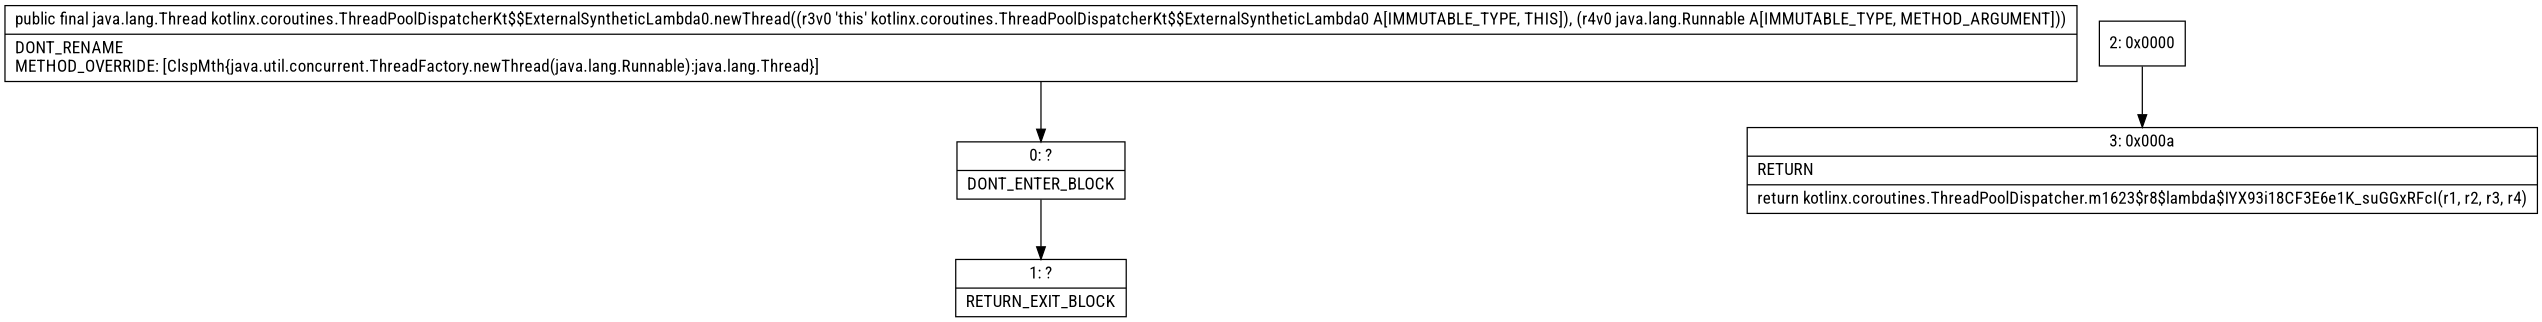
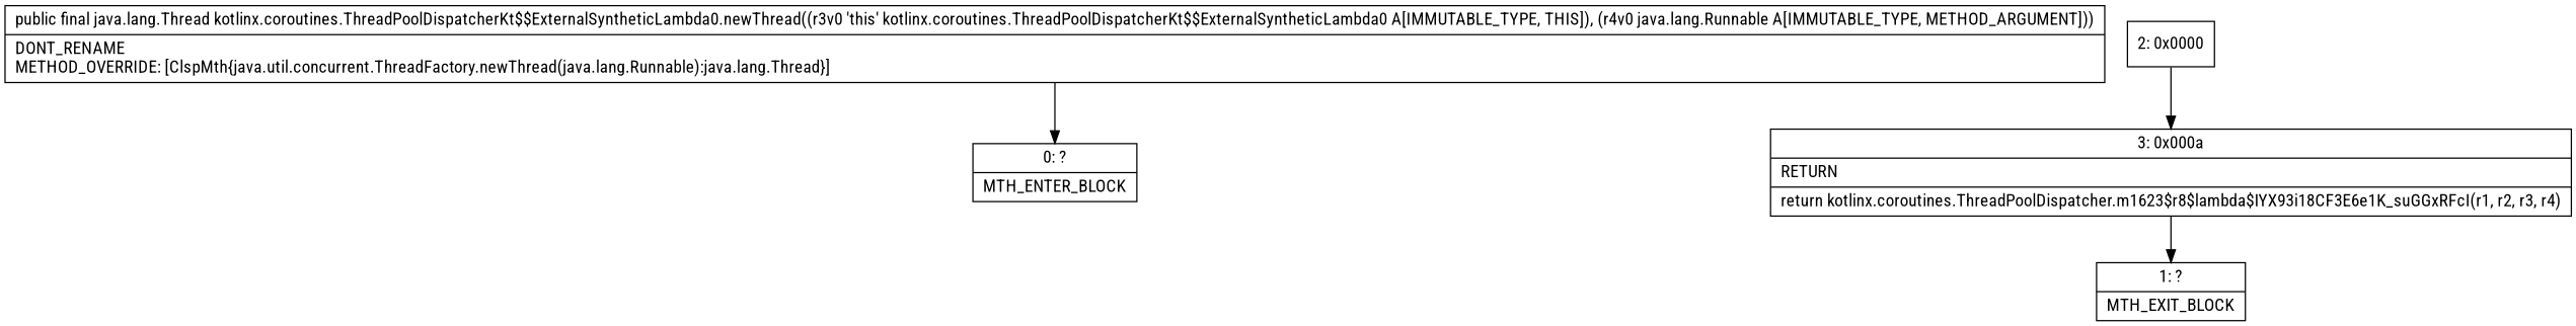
  digraph {
    fontname="Roboto Condensed"
    node [fontname="Roboto Condensed" shape=record]
    edge [fontname="Roboto Condensed"]
-   n1 [label="{0\:\ ?|DONT_ENTER_BLOCK\l}"]
+   n1 [label="{0\:\ ?|MTH_ENTER_BLOCK\l}"]
    n2 [label="{2\:\ 0x0000}"]
    n3 [label="{3\:\ 0x000a|RETURN\l|return kotlinx.coroutines.ThreadPoolDispatcher.m1623$r8$lambda$IYX93i18CF3E6e1K_suGGxRFcI(r1, r2, r3, r4)\l}"]
-   n4 [label="{1\:\ ?|RETURN_EXIT_BLOCK\l}"]
+   n4 [label="{1\:\ ?|MTH_EXIT_BLOCK\l}"]
    n5 [label="{public final java.lang.Thread kotlinx.coroutines.ThreadPoolDispatcherKt$$ExternalSyntheticLambda0.newThread((r3v0 'this' kotlinx.coroutines.ThreadPoolDispatcherKt$$ExternalSyntheticLambda0 A[IMMUTABLE_TYPE, THIS]), (r4v0 java.lang.Runnable A[IMMUTABLE_TYPE, METHOD_ARGUMENT]))  | DONT_RENAME\lMETHOD_OVERRIDE: [ClspMth\{java.util.concurrent.ThreadFactory.newThread(java.lang.Runnable):java.lang.Thread\}]\l}"]
    n2 -> n3
-   n1 -> n4
+   n3 -> n4
    n5 -> n1
  }
